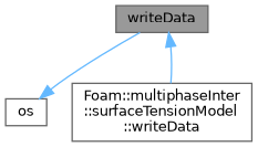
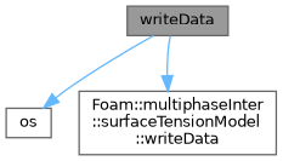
  digraph {
    rankdir=TB
    node [color=grey40 fillcolor=white fontname=Helvetica fontsize=10 shape=box style=filled]
    edge [color=steelblue1 fontname=Helvetica fontsize=10 labelfontname=Helvetica labelfontsize=10 style=solid]
    n1 [color=gray40 fillcolor=grey60 fontcolor=black height=0.2 label=writeData width=0.4]
    n2 [height=0.2 label=os width=0.4]
    n3 [height=0.2 label="Foam::multiphaseInter\l::surfaceTensionModel\l::writeData" width=0.4]
    n1 -> n2
-   n3 -> n1
+   n1 -> n3
  }
